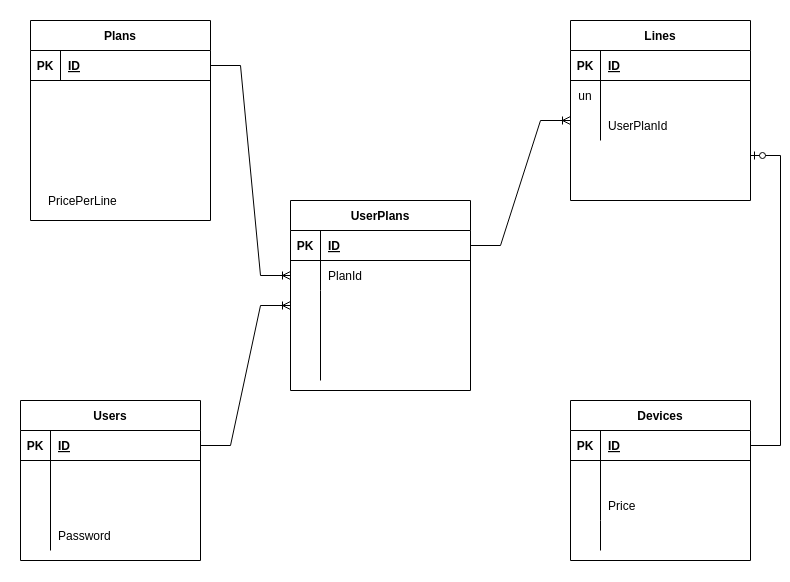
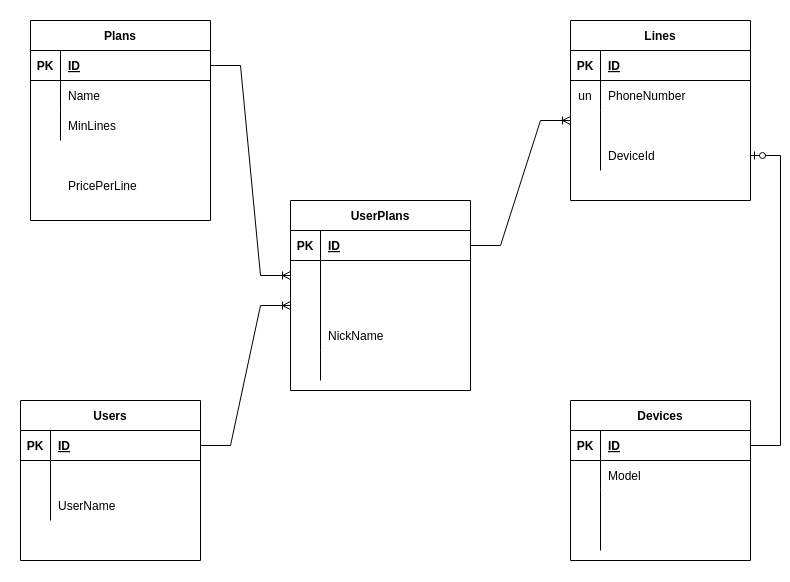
  <mxCell id="0" />
  <mxCell id="1" parent="0" />
  <mxCell id="2" value="UserPlans" style="shape=table;startSize=30;container=1;collapsible=1;childLayout=tableLayout;fixedRows=1;rowLines=0;fontStyle=1;align=center;resizeLast=1;" vertex="1" parent="1"><mxGeometry x="290" y="200" width="180" height="190" as="geometry" /></mxCell>
  <mxCell id="3" value="" style="shape=partialRectangle;collapsible=0;dropTarget=0;pointerEvents=0;fillColor=none;top=0;left=0;bottom=1;right=0;points=[[0,0.5],[1,0.5]];portConstraint=eastwest;" vertex="1" parent="2"><mxGeometry y="30" width="180" height="30" as="geometry" /></mxCell>
  <mxCell id="4" value="PK" style="shape=partialRectangle;connectable=0;fillColor=none;top=0;left=0;bottom=0;right=0;fontStyle=1;overflow=hidden;" vertex="1" parent="3"><mxGeometry width="30" height="30" as="geometry"><mxRectangle width="30" height="30" as="alternateBounds" /></mxGeometry></mxCell>
  <mxCell id="5" value="ID" style="shape=partialRectangle;connectable=0;fillColor=none;top=0;left=0;bottom=0;right=0;align=left;spacingLeft=6;fontStyle=5;overflow=hidden;" vertex="1" parent="3"><mxGeometry x="30" width="150" height="30" as="geometry"><mxRectangle width="150" height="30" as="alternateBounds" /></mxGeometry></mxCell>
  <mxCell id="6" value="" style="shape=partialRectangle;collapsible=0;dropTarget=0;pointerEvents=0;fillColor=none;top=0;left=0;bottom=0;right=0;points=[[0,0.5],[1,0.5]];portConstraint=eastwest;" vertex="1" parent="2"><mxGeometry y="60" width="180" height="30" as="geometry" /></mxCell>
  <mxCell id="7" value="" style="shape=partialRectangle;connectable=0;fillColor=none;top=0;left=0;bottom=0;right=0;editable=1;overflow=hidden;" vertex="1" parent="6"><mxGeometry width="30" height="30" as="geometry"><mxRectangle width="30" height="30" as="alternateBounds" /></mxGeometry></mxCell>
- <mxCell id="8" value="PlanId" style="shape=partialRectangle;connectable=0;fillColor=none;top=0;left=0;bottom=0;right=0;align=left;spacingLeft=6;overflow=hidden;" vertex="1" parent="6"><mxGeometry x="30" width="150" height="30" as="geometry"><mxRectangle width="150" height="30" as="alternateBounds" /></mxGeometry></mxCell>
  <mxCell id="9" value="" style="shape=partialRectangle;collapsible=0;dropTarget=0;pointerEvents=0;fillColor=none;top=0;left=0;bottom=0;right=0;points=[[0,0.5],[1,0.5]];portConstraint=eastwest;" vertex="1" parent="2"><mxGeometry y="90" width="180" height="30" as="geometry" /></mxCell>
  <mxCell id="10" value="" style="shape=partialRectangle;connectable=0;fillColor=none;top=0;left=0;bottom=0;right=0;editable=1;overflow=hidden;" vertex="1" parent="9"><mxGeometry width="30" height="30" as="geometry"><mxRectangle width="30" height="30" as="alternateBounds" /></mxGeometry></mxCell>
  <mxCell id="11" value="" style="shape=partialRectangle;collapsible=0;dropTarget=0;pointerEvents=0;fillColor=none;top=0;left=0;bottom=0;right=0;points=[[0,0.5],[1,0.5]];portConstraint=eastwest;" vertex="1" parent="2"><mxGeometry y="120" width="180" height="30" as="geometry" /></mxCell>
  <mxCell id="12" value="" style="shape=partialRectangle;connectable=0;fillColor=none;top=0;left=0;bottom=0;right=0;editable=1;overflow=hidden;" vertex="1" parent="11"><mxGeometry width="30" height="30" as="geometry"><mxRectangle width="30" height="30" as="alternateBounds" /></mxGeometry></mxCell>
+ <mxCell id="13" value="NickName" style="shape=partialRectangle;connectable=0;fillColor=none;top=0;left=0;bottom=0;right=0;align=left;spacingLeft=6;overflow=hidden;" vertex="1" parent="11"><mxGeometry x="30" width="150" height="30" as="geometry"><mxRectangle width="150" height="30" as="alternateBounds" /></mxGeometry></mxCell>
  <mxCell id="14" value="" style="shape=partialRectangle;collapsible=0;dropTarget=0;pointerEvents=0;fillColor=none;top=0;left=0;bottom=0;right=0;points=[[0,0.5],[1,0.5]];portConstraint=eastwest;" vertex="1" parent="2"><mxGeometry y="150" width="180" height="30" as="geometry" /></mxCell>
  <mxCell id="15" value="" style="shape=partialRectangle;connectable=0;fillColor=none;top=0;left=0;bottom=0;right=0;editable=1;overflow=hidden;" vertex="1" parent="14"><mxGeometry width="30" height="30" as="geometry"><mxRectangle width="30" height="30" as="alternateBounds" /></mxGeometry></mxCell>
  <mxCell id="16" value="" style="shape=partialRectangle;connectable=0;fillColor=none;top=0;left=0;bottom=0;right=0;align=left;spacingLeft=6;overflow=hidden;" vertex="1" parent="14"><mxGeometry x="30" width="150" height="30" as="geometry"><mxRectangle width="150" height="30" as="alternateBounds" /></mxGeometry></mxCell>
  <mxCell id="17" value="Lines" style="shape=table;startSize=30;container=1;collapsible=1;childLayout=tableLayout;fixedRows=1;rowLines=0;fontStyle=1;align=center;resizeLast=1;" vertex="1" parent="1"><mxGeometry x="570" y="20" width="180" height="180" as="geometry" /></mxCell>
  <mxCell id="18" value="" style="shape=partialRectangle;collapsible=0;dropTarget=0;pointerEvents=0;fillColor=none;top=0;left=0;bottom=1;right=0;points=[[0,0.5],[1,0.5]];portConstraint=eastwest;" vertex="1" parent="17"><mxGeometry y="30" width="180" height="30" as="geometry" /></mxCell>
  <mxCell id="19" value="PK" style="shape=partialRectangle;connectable=0;fillColor=none;top=0;left=0;bottom=0;right=0;fontStyle=1;overflow=hidden;" vertex="1" parent="18"><mxGeometry width="30" height="30" as="geometry"><mxRectangle width="30" height="30" as="alternateBounds" /></mxGeometry></mxCell>
  <mxCell id="20" value="ID" style="shape=partialRectangle;connectable=0;fillColor=none;top=0;left=0;bottom=0;right=0;align=left;spacingLeft=6;fontStyle=5;overflow=hidden;" vertex="1" parent="18"><mxGeometry x="30" width="150" height="30" as="geometry"><mxRectangle width="150" height="30" as="alternateBounds" /></mxGeometry></mxCell>
  <mxCell id="21" value="" style="shape=partialRectangle;collapsible=0;dropTarget=0;pointerEvents=0;fillColor=none;top=0;left=0;bottom=0;right=0;points=[[0,0.5],[1,0.5]];portConstraint=eastwest;" vertex="1" parent="17"><mxGeometry y="60" width="180" height="30" as="geometry" /></mxCell>
  <mxCell id="22" value="un" style="shape=partialRectangle;connectable=0;fillColor=none;top=0;left=0;bottom=0;right=0;editable=1;overflow=hidden;" vertex="1" parent="21"><mxGeometry width="30" height="30" as="geometry"><mxRectangle width="30" height="30" as="alternateBounds" /></mxGeometry></mxCell>
+ <mxCell id="23" value="PhoneNumber" style="shape=partialRectangle;connectable=0;fillColor=none;top=0;left=0;bottom=0;right=0;align=left;spacingLeft=6;overflow=hidden;" vertex="1" parent="21"><mxGeometry x="30" width="150" height="30" as="geometry"><mxRectangle width="150" height="30" as="alternateBounds" /></mxGeometry></mxCell>
  <mxCell id="24" value="" style="shape=partialRectangle;collapsible=0;dropTarget=0;pointerEvents=0;fillColor=none;top=0;left=0;bottom=0;right=0;points=[[0,0.5],[1,0.5]];portConstraint=eastwest;" vertex="1" parent="17"><mxGeometry y="90" width="180" height="30" as="geometry" /></mxCell>
  <mxCell id="25" value="" style="shape=partialRectangle;connectable=0;fillColor=none;top=0;left=0;bottom=0;right=0;editable=1;overflow=hidden;" vertex="1" parent="24"><mxGeometry width="30" height="30" as="geometry"><mxRectangle width="30" height="30" as="alternateBounds" /></mxGeometry></mxCell>
- <mxCell id="26" value="UserPlanId" style="shape=partialRectangle;connectable=0;fillColor=none;top=0;left=0;bottom=0;right=0;align=left;spacingLeft=6;overflow=hidden;" vertex="1" parent="24"><mxGeometry x="30" width="150" height="30" as="geometry"><mxRectangle width="150" height="30" as="alternateBounds" /></mxGeometry></mxCell>
  <mxCell id="27" value="" style="shape=partialRectangle;collapsible=0;dropTarget=0;pointerEvents=0;fillColor=none;top=0;left=0;bottom=0;right=0;points=[[0,0.5],[1,0.5]];portConstraint=eastwest;" vertex="1" parent="17"><mxGeometry y="120" width="180" height="30" as="geometry" /></mxCell>
  <mxCell id="28" value="" style="shape=partialRectangle;connectable=0;fillColor=none;top=0;left=0;bottom=0;right=0;editable=1;overflow=hidden;" vertex="1" parent="27"><mxGeometry width="30" height="30" as="geometry"><mxRectangle width="30" height="30" as="alternateBounds" /></mxGeometry></mxCell>
+ <mxCell id="29" value="DeviceId" style="shape=partialRectangle;connectable=0;fillColor=none;top=0;left=0;bottom=0;right=0;align=left;spacingLeft=6;overflow=hidden;" vertex="1" parent="27"><mxGeometry x="30" width="150" height="30" as="geometry"><mxRectangle width="150" height="30" as="alternateBounds" /></mxGeometry></mxCell>
  <mxCell id="30" value="Devices" style="shape=table;startSize=30;container=1;collapsible=1;childLayout=tableLayout;fixedRows=1;rowLines=0;fontStyle=1;align=center;resizeLast=1;" vertex="1" parent="1"><mxGeometry x="570" y="400" width="180" height="160" as="geometry" /></mxCell>
  <mxCell id="31" value="" style="shape=partialRectangle;collapsible=0;dropTarget=0;pointerEvents=0;fillColor=none;top=0;left=0;bottom=1;right=0;points=[[0,0.5],[1,0.5]];portConstraint=eastwest;" vertex="1" parent="30"><mxGeometry y="30" width="180" height="30" as="geometry" /></mxCell>
  <mxCell id="32" value="PK" style="shape=partialRectangle;connectable=0;fillColor=none;top=0;left=0;bottom=0;right=0;fontStyle=1;overflow=hidden;" vertex="1" parent="31"><mxGeometry width="30" height="30" as="geometry"><mxRectangle width="30" height="30" as="alternateBounds" /></mxGeometry></mxCell>
  <mxCell id="33" value="ID" style="shape=partialRectangle;connectable=0;fillColor=none;top=0;left=0;bottom=0;right=0;align=left;spacingLeft=6;fontStyle=5;overflow=hidden;" vertex="1" parent="31"><mxGeometry x="30" width="150" height="30" as="geometry"><mxRectangle width="150" height="30" as="alternateBounds" /></mxGeometry></mxCell>
  <mxCell id="34" value="" style="shape=partialRectangle;collapsible=0;dropTarget=0;pointerEvents=0;fillColor=none;top=0;left=0;bottom=0;right=0;points=[[0,0.5],[1,0.5]];portConstraint=eastwest;" vertex="1" parent="30"><mxGeometry y="60" width="180" height="30" as="geometry" /></mxCell>
  <mxCell id="35" value="" style="shape=partialRectangle;connectable=0;fillColor=none;top=0;left=0;bottom=0;right=0;editable=1;overflow=hidden;" vertex="1" parent="34"><mxGeometry width="30" height="30" as="geometry"><mxRectangle width="30" height="30" as="alternateBounds" /></mxGeometry></mxCell>
+ <mxCell id="36" value="Model" style="shape=partialRectangle;connectable=0;fillColor=none;top=0;left=0;bottom=0;right=0;align=left;spacingLeft=6;overflow=hidden;" vertex="1" parent="34"><mxGeometry x="30" width="150" height="30" as="geometry"><mxRectangle width="150" height="30" as="alternateBounds" /></mxGeometry></mxCell>
  <mxCell id="37" value="" style="shape=partialRectangle;collapsible=0;dropTarget=0;pointerEvents=0;fillColor=none;top=0;left=0;bottom=0;right=0;points=[[0,0.5],[1,0.5]];portConstraint=eastwest;" vertex="1" parent="30"><mxGeometry y="90" width="180" height="30" as="geometry" /></mxCell>
  <mxCell id="38" value="" style="shape=partialRectangle;connectable=0;fillColor=none;top=0;left=0;bottom=0;right=0;editable=1;overflow=hidden;" vertex="1" parent="37"><mxGeometry width="30" height="30" as="geometry"><mxRectangle width="30" height="30" as="alternateBounds" /></mxGeometry></mxCell>
- <mxCell id="39" value="Price" style="shape=partialRectangle;connectable=0;fillColor=none;top=0;left=0;bottom=0;right=0;align=left;spacingLeft=6;overflow=hidden;" vertex="1" parent="37"><mxGeometry x="30" width="150" height="30" as="geometry"><mxRectangle width="150" height="30" as="alternateBounds" /></mxGeometry></mxCell>
  <mxCell id="40" value="" style="shape=partialRectangle;collapsible=0;dropTarget=0;pointerEvents=0;fillColor=none;top=0;left=0;bottom=0;right=0;points=[[0,0.5],[1,0.5]];portConstraint=eastwest;" vertex="1" parent="30"><mxGeometry y="120" width="180" height="30" as="geometry" /></mxCell>
  <mxCell id="41" value="" style="shape=partialRectangle;connectable=0;fillColor=none;top=0;left=0;bottom=0;right=0;editable=1;overflow=hidden;" vertex="1" parent="40"><mxGeometry width="30" height="30" as="geometry"><mxRectangle width="30" height="30" as="alternateBounds" /></mxGeometry></mxCell>
  <mxCell id="42" value="" style="shape=partialRectangle;connectable=0;fillColor=none;top=0;left=0;bottom=0;right=0;align=left;spacingLeft=6;overflow=hidden;" vertex="1" parent="40"><mxGeometry x="30" width="150" height="30" as="geometry"><mxRectangle width="150" height="30" as="alternateBounds" /></mxGeometry></mxCell>
  <mxCell id="43" value="Plans" style="shape=table;startSize=30;container=1;collapsible=1;childLayout=tableLayout;fixedRows=1;rowLines=0;fontStyle=1;align=center;resizeLast=1;" vertex="1" parent="1"><mxGeometry x="30" y="20" width="180" height="200" as="geometry" /></mxCell>
  <mxCell id="44" value="" style="shape=partialRectangle;collapsible=0;dropTarget=0;pointerEvents=0;fillColor=none;top=0;left=0;bottom=1;right=0;points=[[0,0.5],[1,0.5]];portConstraint=eastwest;" vertex="1" parent="43"><mxGeometry y="30" width="180" height="30" as="geometry" /></mxCell>
  <mxCell id="45" value="PK" style="shape=partialRectangle;connectable=0;fillColor=none;top=0;left=0;bottom=0;right=0;fontStyle=1;overflow=hidden;" vertex="1" parent="44"><mxGeometry width="30" height="30" as="geometry"><mxRectangle width="30" height="30" as="alternateBounds" /></mxGeometry></mxCell>
  <mxCell id="46" value="ID" style="shape=partialRectangle;connectable=0;fillColor=none;top=0;left=0;bottom=0;right=0;align=left;spacingLeft=6;fontStyle=5;overflow=hidden;" vertex="1" parent="44"><mxGeometry x="30" width="150" height="30" as="geometry"><mxRectangle width="150" height="30" as="alternateBounds" /></mxGeometry></mxCell>
  <mxCell id="47" value="" style="shape=partialRectangle;collapsible=0;dropTarget=0;pointerEvents=0;fillColor=none;top=0;left=0;bottom=0;right=0;points=[[0,0.5],[1,0.5]];portConstraint=eastwest;" vertex="1" parent="43"><mxGeometry y="60" width="180" height="30" as="geometry" /></mxCell>
  <mxCell id="48" value="" style="shape=partialRectangle;connectable=0;fillColor=none;top=0;left=0;bottom=0;right=0;editable=1;overflow=hidden;" vertex="1" parent="47"><mxGeometry width="30" height="30" as="geometry"><mxRectangle width="30" height="30" as="alternateBounds" /></mxGeometry></mxCell>
+ <mxCell id="49" value="Name" style="shape=partialRectangle;connectable=0;fillColor=none;top=0;left=0;bottom=0;right=0;align=left;spacingLeft=6;overflow=hidden;" vertex="1" parent="47"><mxGeometry x="30" width="150" height="30" as="geometry"><mxRectangle width="150" height="30" as="alternateBounds" /></mxGeometry></mxCell>
  <mxCell id="50" value="" style="shape=partialRectangle;collapsible=0;dropTarget=0;pointerEvents=0;fillColor=none;top=0;left=0;bottom=0;right=0;points=[[0,0.5],[1,0.5]];portConstraint=eastwest;" vertex="1" parent="43"><mxGeometry y="90" width="180" height="30" as="geometry" /></mxCell>
  <mxCell id="51" value="" style="shape=partialRectangle;connectable=0;fillColor=none;top=0;left=0;bottom=0;right=0;editable=1;overflow=hidden;" vertex="1" parent="50"><mxGeometry width="30" height="30" as="geometry"><mxRectangle width="30" height="30" as="alternateBounds" /></mxGeometry></mxCell>
+ <mxCell id="52" value="MinLines" style="shape=partialRectangle;connectable=0;fillColor=none;top=0;left=0;bottom=0;right=0;align=left;spacingLeft=6;overflow=hidden;" vertex="1" parent="50"><mxGeometry x="30" width="150" height="30" as="geometry"><mxRectangle width="150" height="30" as="alternateBounds" /></mxGeometry></mxCell>
  <mxCell id="53" value="" style="shape=partialRectangle;collapsible=0;dropTarget=0;pointerEvents=0;fillColor=none;top=0;left=0;bottom=0;right=0;points=[[0,0.5],[1,0.5]];portConstraint=eastwest;" vertex="1" parent="43"><mxGeometry y="120" width="180" height="30" as="geometry" /></mxCell>
  <mxCell id="54" value="" style="shape=partialRectangle;connectable=0;fillColor=none;top=0;left=0;bottom=0;right=0;editable=1;overflow=hidden;" vertex="1" parent="53"><mxGeometry width="30" height="30" as="geometry"><mxRectangle width="30" height="30" as="alternateBounds" /></mxGeometry></mxCell>
  <mxCell id="55" value="" style="shape=partialRectangle;connectable=0;fillColor=none;top=0;left=0;bottom=0;right=0;fontStyle=1;overflow=hidden;" vertex="1" parent="1"><mxGeometry x="590" y="350" width="30" height="30" as="geometry"><mxRectangle width="30" height="30" as="alternateBounds" /></mxGeometry></mxCell>
  <mxCell id="56" value="Users" style="shape=table;startSize=30;container=1;collapsible=1;childLayout=tableLayout;fixedRows=1;rowLines=0;fontStyle=1;align=center;resizeLast=1;" vertex="1" parent="1"><mxGeometry x="20" y="400" width="180" height="160" as="geometry" /></mxCell>
  <mxCell id="57" value="" style="shape=partialRectangle;collapsible=0;dropTarget=0;pointerEvents=0;fillColor=none;top=0;left=0;bottom=1;right=0;points=[[0,0.5],[1,0.5]];portConstraint=eastwest;" vertex="1" parent="56"><mxGeometry y="30" width="180" height="30" as="geometry" /></mxCell>
  <mxCell id="58" value="PK" style="shape=partialRectangle;connectable=0;fillColor=none;top=0;left=0;bottom=0;right=0;fontStyle=1;overflow=hidden;" vertex="1" parent="57"><mxGeometry width="30" height="30" as="geometry"><mxRectangle width="30" height="30" as="alternateBounds" /></mxGeometry></mxCell>
  <mxCell id="59" value="ID" style="shape=partialRectangle;connectable=0;fillColor=none;top=0;left=0;bottom=0;right=0;align=left;spacingLeft=6;fontStyle=5;overflow=hidden;" vertex="1" parent="57"><mxGeometry x="30" width="150" height="30" as="geometry"><mxRectangle width="150" height="30" as="alternateBounds" /></mxGeometry></mxCell>
  <mxCell id="60" value="" style="shape=partialRectangle;collapsible=0;dropTarget=0;pointerEvents=0;fillColor=none;top=0;left=0;bottom=0;right=0;points=[[0,0.5],[1,0.5]];portConstraint=eastwest;" vertex="1" parent="56"><mxGeometry y="60" width="180" height="30" as="geometry" /></mxCell>
  <mxCell id="61" value="" style="shape=partialRectangle;connectable=0;fillColor=none;top=0;left=0;bottom=0;right=0;editable=1;overflow=hidden;" vertex="1" parent="60"><mxGeometry width="30" height="30" as="geometry"><mxRectangle width="30" height="30" as="alternateBounds" /></mxGeometry></mxCell>
  <mxCell id="62" value="" style="shape=partialRectangle;collapsible=0;dropTarget=0;pointerEvents=0;fillColor=none;top=0;left=0;bottom=0;right=0;points=[[0,0.5],[1,0.5]];portConstraint=eastwest;" vertex="1" parent="56"><mxGeometry y="90" width="180" height="30" as="geometry" /></mxCell>
  <mxCell id="63" value="" style="shape=partialRectangle;connectable=0;fillColor=none;top=0;left=0;bottom=0;right=0;editable=1;overflow=hidden;" vertex="1" parent="62"><mxGeometry width="30" height="30" as="geometry"><mxRectangle width="30" height="30" as="alternateBounds" /></mxGeometry></mxCell>
+ <mxCell id="64" value="UserName" style="shape=partialRectangle;connectable=0;fillColor=none;top=0;left=0;bottom=0;right=0;align=left;spacingLeft=6;overflow=hidden;" vertex="1" parent="62"><mxGeometry x="30" width="150" height="30" as="geometry"><mxRectangle width="150" height="30" as="alternateBounds" /></mxGeometry></mxCell>
  <mxCell id="65" value="" style="shape=partialRectangle;collapsible=0;dropTarget=0;pointerEvents=0;fillColor=none;top=0;left=0;bottom=0;right=0;points=[[0,0.5],[1,0.5]];portConstraint=eastwest;" vertex="1" parent="56"><mxGeometry y="120" width="180" height="30" as="geometry" /></mxCell>
  <mxCell id="66" value="" style="shape=partialRectangle;connectable=0;fillColor=none;top=0;left=0;bottom=0;right=0;editable=1;overflow=hidden;" vertex="1" parent="65"><mxGeometry width="30" height="30" as="geometry"><mxRectangle width="30" height="30" as="alternateBounds" /></mxGeometry></mxCell>
- <mxCell id="67" value="Password" style="shape=partialRectangle;connectable=0;fillColor=none;top=0;left=0;bottom=0;right=0;align=left;spacingLeft=6;overflow=hidden;" vertex="1" parent="65"><mxGeometry x="30" width="150" height="30" as="geometry"><mxRectangle width="150" height="30" as="alternateBounds" /></mxGeometry></mxCell>
  <mxCell id="68" value="" style="edgeStyle=entityRelationEdgeStyle;fontSize=12;html=1;endArrow=ERoneToMany;rounded=0;exitX=1;exitY=0.5;exitDx=0;exitDy=0;entryX=0;entryY=0.5;entryDx=0;entryDy=0;" edge="1" parent="1" source="44" target="6"><mxGeometry width="100" height="100" relative="1" as="geometry"><mxPoint x="130" y="310" as="sourcePoint" /><mxPoint x="340" y="80" as="targetPoint" /></mxGeometry></mxCell>
  <mxCell id="69" value="" style="edgeStyle=entityRelationEdgeStyle;fontSize=12;html=1;endArrow=ERoneToMany;rounded=0;entryX=0;entryY=0.5;entryDx=0;entryDy=0;exitX=1;exitY=0.5;exitDx=0;exitDy=0;" edge="1" parent="1" source="57" target="9"><mxGeometry width="100" height="100" relative="1" as="geometry"><mxPoint x="220" y="305" as="sourcePoint" /><mxPoint x="220" y="75" as="targetPoint" /></mxGeometry></mxCell>
- <mxCell id="70" value="PricePerLine" style="shape=partialRectangle;connectable=0;fillColor=none;top=0;left=0;bottom=0;right=0;align=left;spacingLeft=6;overflow=hidden;" vertex="1" parent="1"><mxGeometry x="40" y="185" width="150" height="30" as="geometry"><mxRectangle width="150" height="30" as="alternateBounds" /></mxGeometry></mxCell>
+ <mxCell id="70" value="PricePerLine" style="shape=partialRectangle;connectable=0;fillColor=none;top=0;left=0;bottom=0;right=0;align=left;spacingLeft=6;overflow=hidden;" vertex="1" parent="1"><mxGeometry x="60" y="170" width="150" height="30" as="geometry"><mxRectangle width="150" height="30" as="alternateBounds" /></mxGeometry></mxCell>
  <mxCell id="71" value="" style="edgeStyle=entityRelationEdgeStyle;fontSize=12;html=1;endArrow=ERoneToMany;rounded=0;exitX=1;exitY=0.5;exitDx=0;exitDy=0;entryX=1;entryY=0.5;entryDx=0;entryDy=0;" edge="1" parent="1" source="3"><mxGeometry width="100" height="100" relative="1" as="geometry"><mxPoint x="650" y="330" as="sourcePoint" /><mxPoint x="570" y="120" as="targetPoint" /></mxGeometry></mxCell>
  <mxCell id="72" value="" style="edgeStyle=entityRelationEdgeStyle;fontSize=12;html=1;endArrow=ERzeroToOne;endFill=1;rounded=0;entryX=1;entryY=0.5;entryDx=0;entryDy=0;" edge="1" parent="1" source="31" target="27"><mxGeometry width="100" height="100" relative="1" as="geometry"><mxPoint x="640" y="340" as="sourcePoint" /><mxPoint x="560" y="190" as="targetPoint" /></mxGeometry></mxCell>
